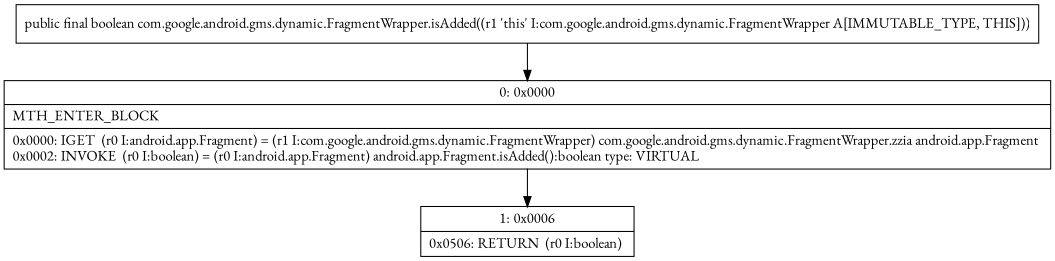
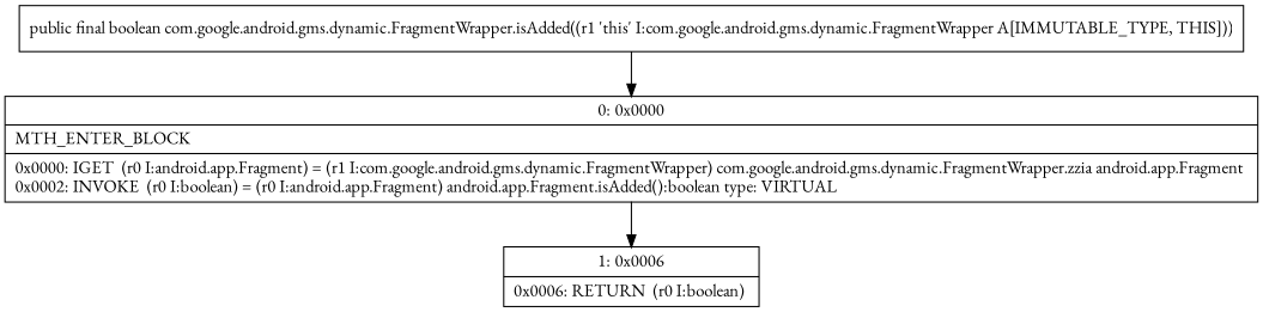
  digraph {
    fontname="EB Garamond"
    node [shape=record fontname="EB Garamond"]
    edge [fontname="EB Garamond"]
    n1 [label="{0\:\ 0x0000|MTH_ENTER_BLOCK\l|0x0000: IGET  (r0 I:android.app.Fragment) = (r1 I:com.google.android.gms.dynamic.FragmentWrapper) com.google.android.gms.dynamic.FragmentWrapper.zzia android.app.Fragment \l0x0002: INVOKE  (r0 I:boolean) = (r0 I:android.app.Fragment) android.app.Fragment.isAdded():boolean type: VIRTUAL \l}"]
-   n2 [label="{1\:\ 0x0006|0x0506: RETURN  (r0 I:boolean) \l}"]
+   n2 [label="{1\:\ 0x0006|0x0006: RETURN  (r0 I:boolean) \l}"]
    n3 [label="{public final boolean com.google.android.gms.dynamic.FragmentWrapper.isAdded((r1 'this' I:com.google.android.gms.dynamic.FragmentWrapper A[IMMUTABLE_TYPE, THIS])) }"]
    n1 -> n2
    n3 -> n1
  }
